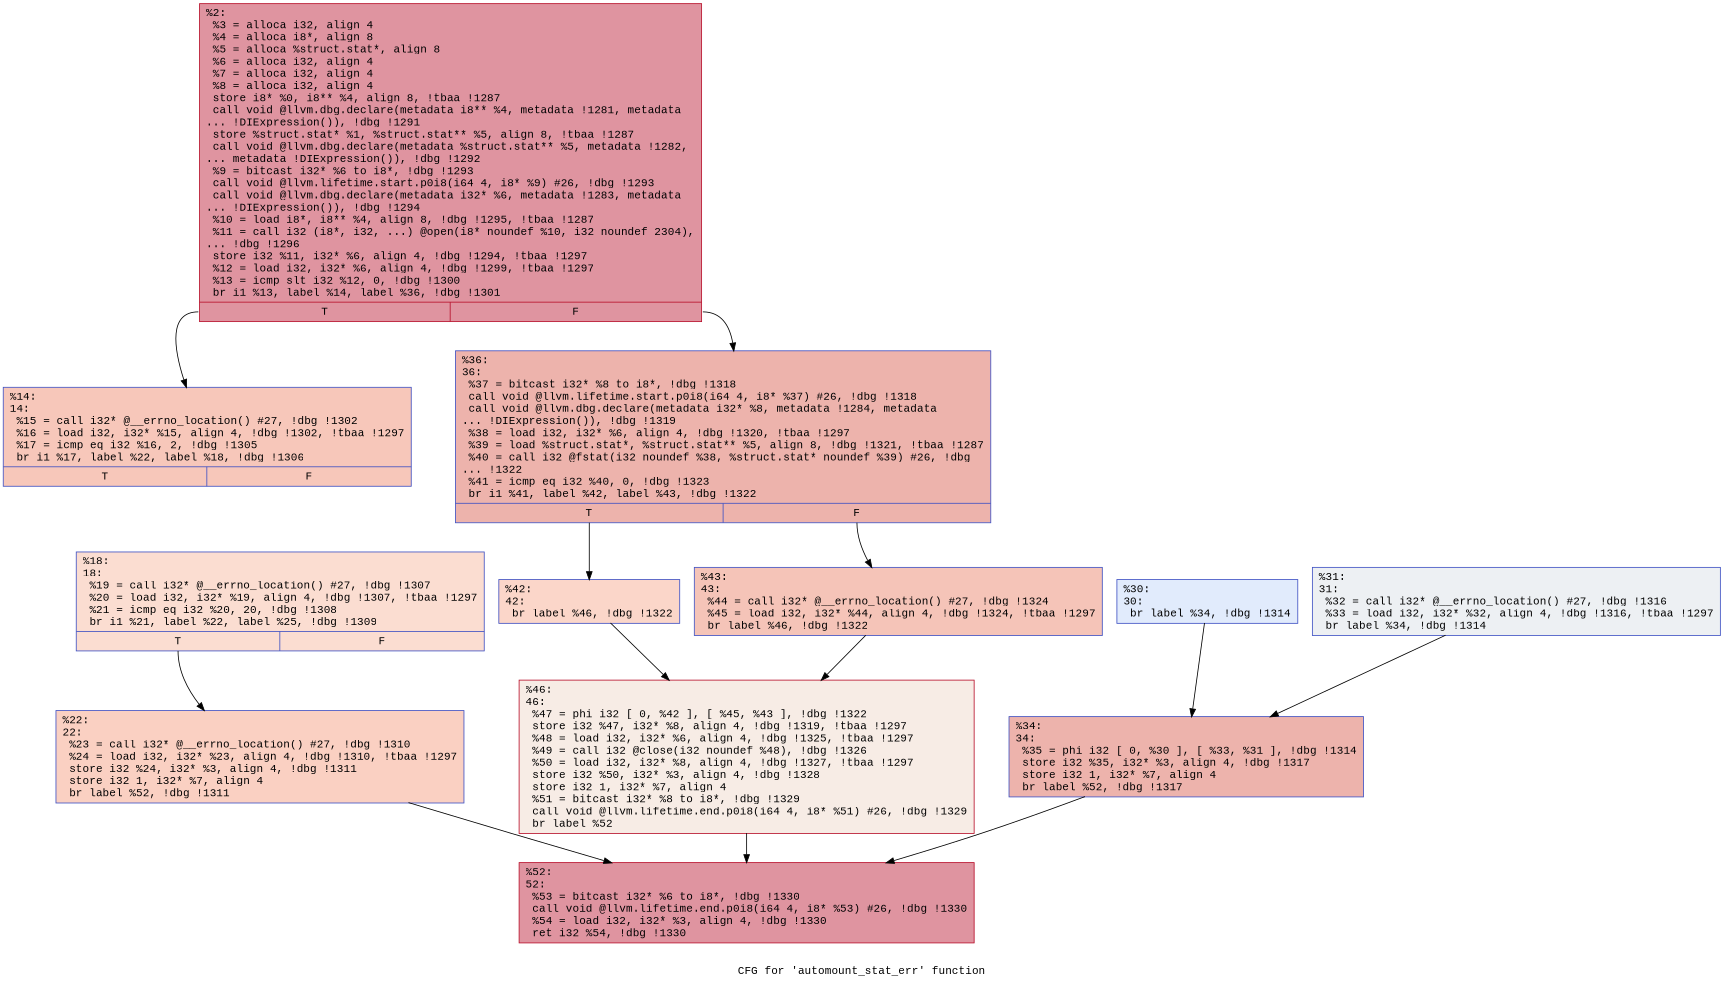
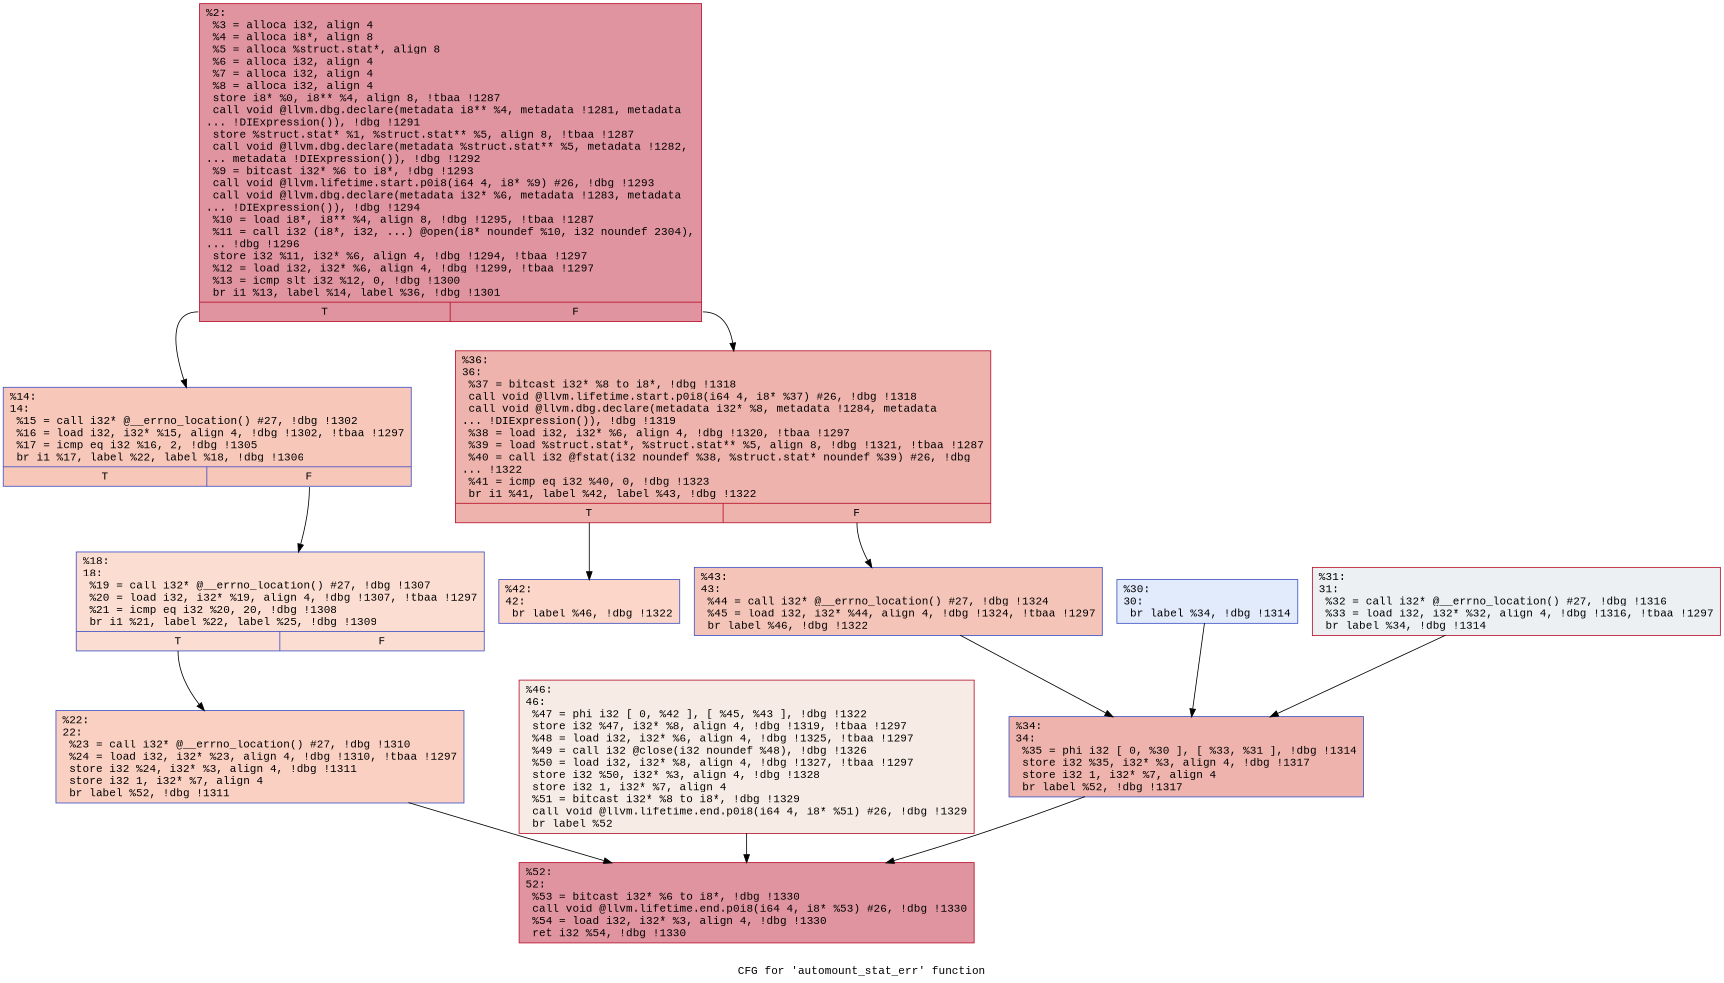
  digraph {
    fontname="Liberation Mono"
    label="CFG for 'automount_stat_err' function"
    node [color="#3d50c3ff" fillcolor="#b70d2870" fontname="Liberation Mono" shape=record style=filled]
    edge [fontname="Liberation Mono"]
    n1 [color="#b70d28ff" label="{%2:\l  %3 = alloca i32, align 4\l  %4 = alloca i8*, align 8\l  %5 = alloca %struct.stat*, align 8\l  %6 = alloca i32, align 4\l  %7 = alloca i32, align 4\l  %8 = alloca i32, align 4\l  store i8* %0, i8** %4, align 8, !tbaa !1287\l  call void @llvm.dbg.declare(metadata i8** %4, metadata !1281, metadata\l... !DIExpression()), !dbg !1291\l  store %struct.stat* %1, %struct.stat** %5, align 8, !tbaa !1287\l  call void @llvm.dbg.declare(metadata %struct.stat** %5, metadata !1282,\l... metadata !DIExpression()), !dbg !1292\l  %9 = bitcast i32* %6 to i8*, !dbg !1293\l  call void @llvm.lifetime.start.p0i8(i64 4, i8* %9) #26, !dbg !1293\l  call void @llvm.dbg.declare(metadata i32* %6, metadata !1283, metadata\l... !DIExpression()), !dbg !1294\l  %10 = load i8*, i8** %4, align 8, !dbg !1295, !tbaa !1287\l  %11 = call i32 (i8*, i32, ...) @open(i8* noundef %10, i32 noundef 2304),\l... !dbg !1296\l  store i32 %11, i32* %6, align 4, !dbg !1294, !tbaa !1297\l  %12 = load i32, i32* %6, align 4, !dbg !1299, !tbaa !1297\l  %13 = icmp slt i32 %12, 0, !dbg !1300\l  br i1 %13, label %14, label %36, !dbg !1301\l|{<s0>T|<s1>F}}"]
    n2 [fillcolor="#ec7f6370" label="{%14:\l14:                                               \l  %15 = call i32* @__errno_location() #27, !dbg !1302\l  %16 = load i32, i32* %15, align 4, !dbg !1302, !tbaa !1297\l  %17 = icmp eq i32 %16, 2, !dbg !1305\l  br i1 %17, label %22, label %18, !dbg !1306\l|{<s0>T|<s1>F}}"]
-   n3 [fillcolor="#d6524470" label="{%36:\l36:                                               \l  %37 = bitcast i32* %8 to i8*, !dbg !1318\l  call void @llvm.lifetime.start.p0i8(i64 4, i8* %37) #26, !dbg !1318\l  call void @llvm.dbg.declare(metadata i32* %8, metadata !1284, metadata\l... !DIExpression()), !dbg !1319\l  %38 = load i32, i32* %6, align 4, !dbg !1320, !tbaa !1297\l  %39 = load %struct.stat*, %struct.stat** %5, align 8, !dbg !1321, !tbaa !1287\l  %40 = call i32 @fstat(i32 noundef %38, %struct.stat* noundef %39) #26, !dbg\l... !1322\l  %41 = icmp eq i32 %40, 0, !dbg !1323\l  br i1 %41, label %42, label %43, !dbg !1322\l|{<s0>T|<s1>F}}"]
+   n3 [color="#b70d28ff" fillcolor="#d6524470" label="{%36:\l36:                                               \l  %37 = bitcast i32* %8 to i8*, !dbg !1318\l  call void @llvm.lifetime.start.p0i8(i64 4, i8* %37) #26, !dbg !1318\l  call void @llvm.dbg.declare(metadata i32* %8, metadata !1284, metadata\l... !DIExpression()), !dbg !1319\l  %38 = load i32, i32* %6, align 4, !dbg !1320, !tbaa !1297\l  %39 = load %struct.stat*, %struct.stat** %5, align 8, !dbg !1321, !tbaa !1287\l  %40 = call i32 @fstat(i32 noundef %38, %struct.stat* noundef %39) #26, !dbg\l... !1322\l  %41 = icmp eq i32 %40, 0, !dbg !1323\l  br i1 %41, label %42, label %43, !dbg !1322\l|{<s0>T|<s1>F}}"]
    n4 [fillcolor="#f7b39670" label="{%18:\l18:                                               \l  %19 = call i32* @__errno_location() #27, !dbg !1307\l  %20 = load i32, i32* %19, align 4, !dbg !1307, !tbaa !1297\l  %21 = icmp eq i32 %20, 20, !dbg !1308\l  br i1 %21, label %22, label %25, !dbg !1309\l|{<s0>T|<s1>F}}"]
    n5 [fillcolor="#f6a38570" label="{%42:\l42:                                               \l  br label %46, !dbg !1322\l}"]
    n6 [fillcolor="#e97a5f70" label="{%43:\l43:                                               \l  %44 = call i32* @__errno_location() #27, !dbg !1324\l  %45 = load i32, i32* %44, align 4, !dbg !1324, !tbaa !1297\l  br label %46, !dbg !1322\l}"]
    n7 [fillcolor="#f3947570" label="{%22:\l22:                                               \l  %23 = call i32* @__errno_location() #27, !dbg !1310\l  %24 = load i32, i32* %23, align 4, !dbg !1310, !tbaa !1297\l  store i32 %24, i32* %3, align 4, !dbg !1311\l  store i32 1, i32* %7, align 4\l  br label %52, !dbg !1311\l}"]
    n8 [color="#b70d28ff" label="{%52:\l52:                                               \l  %53 = bitcast i32* %6 to i8*, !dbg !1330\l  call void @llvm.lifetime.end.p0i8(i64 4, i8* %53) #26, !dbg !1330\l  %54 = load i32, i32* %3, align 4, !dbg !1330\l  ret i32 %54, !dbg !1330\l}"]
    n9 [color="#b70d28ff" fillcolor="#ecd3c570" label="{%46:\l46:                                               \l  %47 = phi i32 [ 0, %42 ], [ %45, %43 ], !dbg !1322\l  store i32 %47, i32* %8, align 4, !dbg !1319, !tbaa !1297\l  %48 = load i32, i32* %6, align 4, !dbg !1325, !tbaa !1297\l  %49 = call i32 @close(i32 noundef %48), !dbg !1326\l  %50 = load i32, i32* %8, align 4, !dbg !1327, !tbaa !1297\l  store i32 %50, i32* %3, align 4, !dbg !1328\l  store i32 1, i32* %7, align 4\l  %51 = bitcast i32* %8 to i8*, !dbg !1329\l  call void @llvm.lifetime.end.p0i8(i64 4, i8* %51) #26, !dbg !1329\l  br label %52\l}"]
    n10 [fillcolor="#bbd1f870" label="{%30:\l30:                                               \l  br label %34, !dbg !1314\l}"]
    n11 [fillcolor="#d6524470" label="{%34:\l34:                                               \l  %35 = phi i32 [ 0, %30 ], [ %33, %31 ], !dbg !1314\l  store i32 %35, i32* %3, align 4, !dbg !1317\l  store i32 1, i32* %7, align 4\l  br label %52, !dbg !1317\l}"]
-   n12 [fillcolor="#d6dce470" label="{%31:\l31:                                               \l  %32 = call i32* @__errno_location() #27, !dbg !1316\l  %33 = load i32, i32* %32, align 4, !dbg !1316, !tbaa !1297\l  br label %34, !dbg !1314\l}"]
+   n12 [color="#b70d28ff" fillcolor="#d6dce470" label="{%31:\l31:                                               \l  %32 = call i32* @__errno_location() #27, !dbg !1316\l  %33 = load i32, i32* %32, align 4, !dbg !1316, !tbaa !1297\l  br label %34, !dbg !1314\l}"]
    n1 -> n2 [tailport=s0]
    n1 -> n3 [tailport=s1]
+   n2 -> n4 [tailport=s1]
    n3 -> n5 [tailport=s0]
    n3 -> n6 [tailport=s1]
    n4 -> n7 [tailport=s0]
-   n5 -> n9
-   n6 -> n9
+   n6 -> n11
    n7 -> n8
    n9 -> n8
    n10 -> n11
    n11 -> n8
    n12 -> n11
  }
